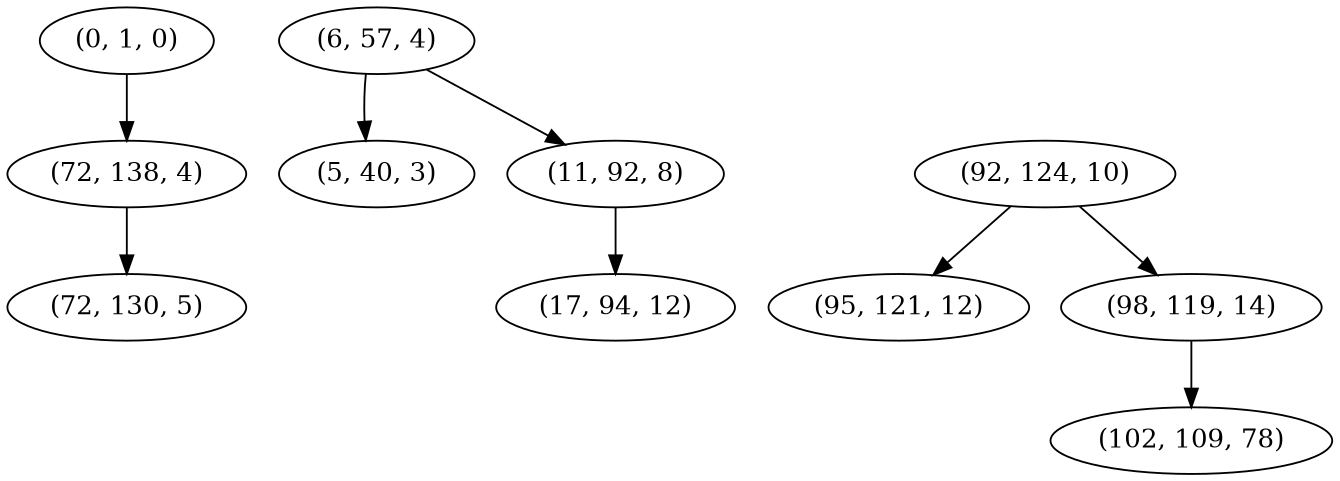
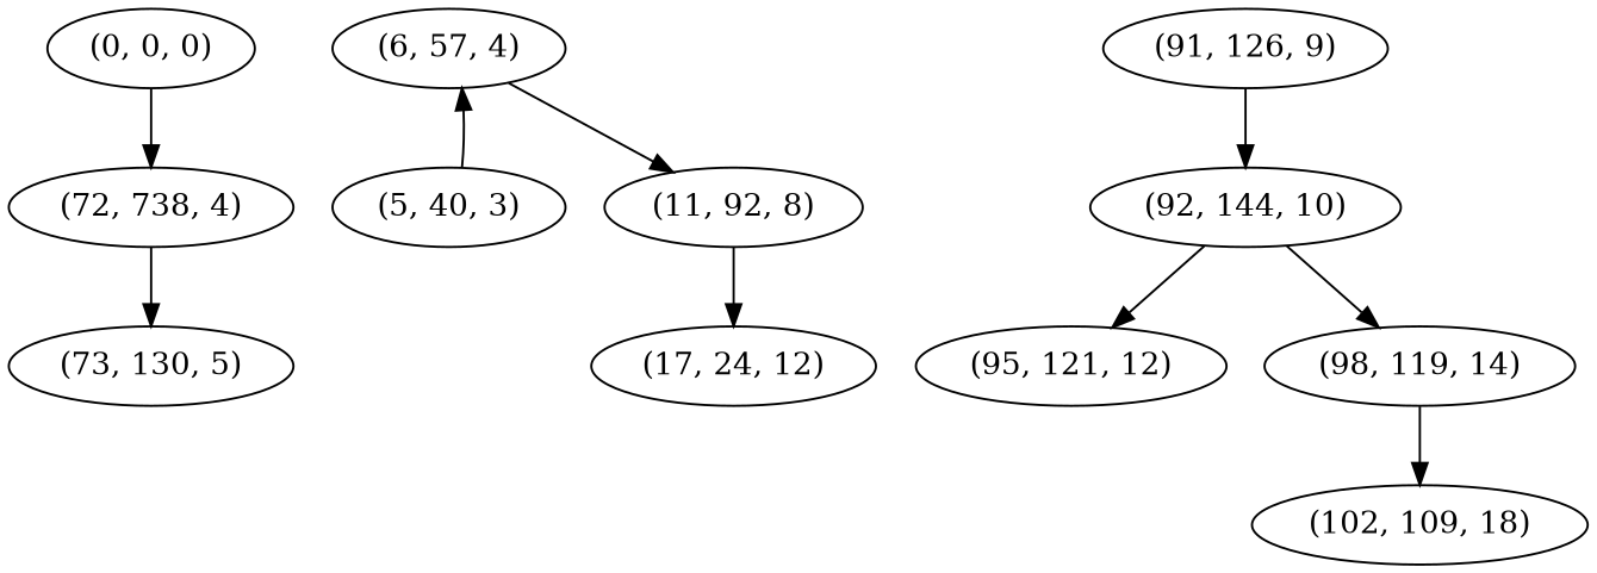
  digraph {
-   "(0, 0, 0)" [label="(0, 1, 0)"]
-   "(72, 138, 4)"
-   "(73, 130, 5)" [label="(72, 130, 5)"]
+   "(0, 0, 0)"
+   "(72, 138, 4)" [label="(72, 738, 4)"]
+   "(73, 130, 5)"
    n4 [label="(6, 57, 4)"]
    "(5, 40, 3)"
    n6 [label="(11, 92, 8)"]
-   "(17, 24, 12)" [label="(17, 94, 12)"]
-   "(92, 124, 10)"
+   "(17, 24, 12)"
+   "(91, 126, 9)"
+   "(92, 124, 10)" [label="(92, 144, 10)"]
    "(95, 121, 12)"
    "(98, 119, 14)"
-   "(102, 109, 18)" [label="(102, 109, 78)"]
+   "(102, 109, 18)"
    "(0, 0, 0)" -> "(72, 138, 4)"
    "(72, 138, 4)" -> "(73, 130, 5)"
    n4 -> n6
-   n4 -> "(5, 40, 3)"
+   "(5, 40, 3)" -> n4
    n6 -> "(17, 24, 12)"
+   "(91, 126, 9)" -> "(92, 124, 10)"
    "(92, 124, 10)" -> "(95, 121, 12)"
    "(92, 124, 10)" -> "(98, 119, 14)"
    "(98, 119, 14)" -> "(102, 109, 18)"
  }
